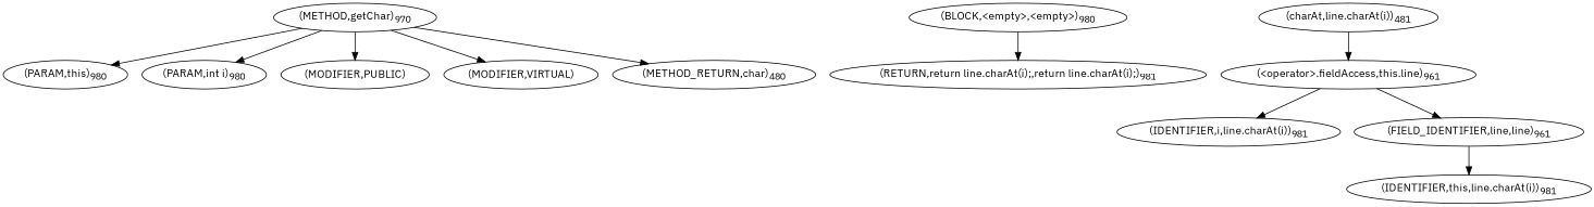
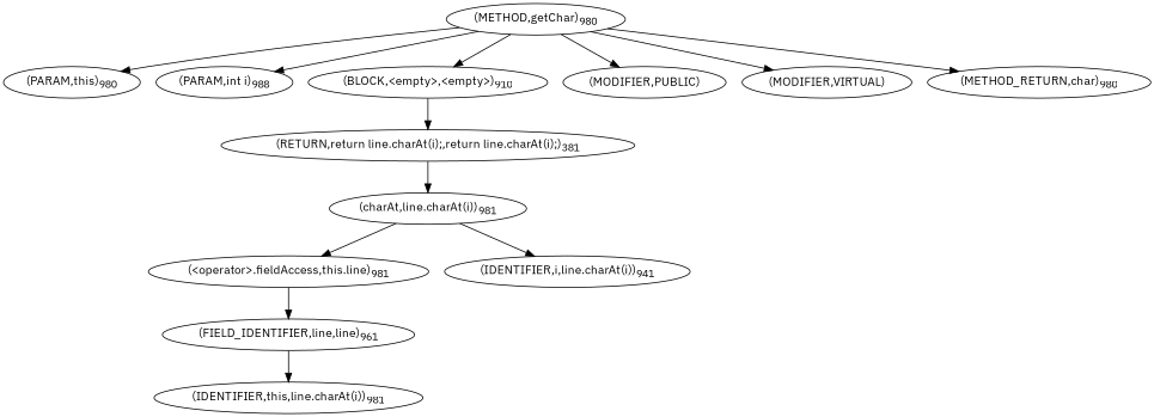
  digraph {
    fontname="IBM Plex Sans"
    node [fontname="IBM Plex Sans"]
    edge [fontname="IBM Plex Sans"]
-   n1 [label=<(METHOD,getChar)<SUB>970</SUB>>]
+   n1 [label=<(METHOD,getChar)<SUB>980</SUB>>]
    n2 [label=<(PARAM,this)<SUB>980</SUB>>]
-   n3 [label=<(PARAM,int i)<SUB>980</SUB>>]
-   n4 [label=<(BLOCK,&lt;empty&gt;,&lt;empty&gt;)<SUB>980</SUB>>]
+   n3 [label=<(PARAM,int i)<SUB>988</SUB>>]
+   n4 [label=<(BLOCK,&lt;empty&gt;,&lt;empty&gt;)<SUB>910</SUB>>]
    n5 [label=<(MODIFIER,PUBLIC)>]
    n6 [label=<(MODIFIER,VIRTUAL)>]
-   n7 [label=<(METHOD_RETURN,char)<SUB>480</SUB>>]
-   n8 [label=<(RETURN,return line.charAt(i);,return line.charAt(i);)<SUB>981</SUB>>]
-   n9 [label=<(charAt,line.charAt(i))<SUB>481</SUB>>]
-   n10 [label=<(&lt;operator&gt;.fieldAccess,this.line)<SUB>961</SUB>>]
-   n11 [label=<(IDENTIFIER,i,line.charAt(i))<SUB>981</SUB>>]
+   n7 [label=<(METHOD_RETURN,char)<SUB>980</SUB>>]
+   n8 [label=<(RETURN,return line.charAt(i);,return line.charAt(i);)<SUB>381</SUB>>]
+   n9 [label=<(charAt,line.charAt(i))<SUB>981</SUB>>]
+   n10 [label=<(&lt;operator&gt;.fieldAccess,this.line)<SUB>981</SUB>>]
+   n11 [label=<(IDENTIFIER,i,line.charAt(i))<SUB>941</SUB>>]
    n12 [label=<(FIELD_IDENTIFIER,line,line)<SUB>961</SUB>>]
    n13 [label=<(IDENTIFIER,this,line.charAt(i))<SUB>981</SUB>>]
    n1 -> n2
    n1 -> n3
+   n1 -> n4
    n1 -> n5
    n1 -> n6
    n1 -> n7
    n4 -> n8
+   n8 -> n9
    n9 -> n10
-   n10 -> n11
+   n9 -> n11
    n10 -> n12
    n12 -> n13
  }
